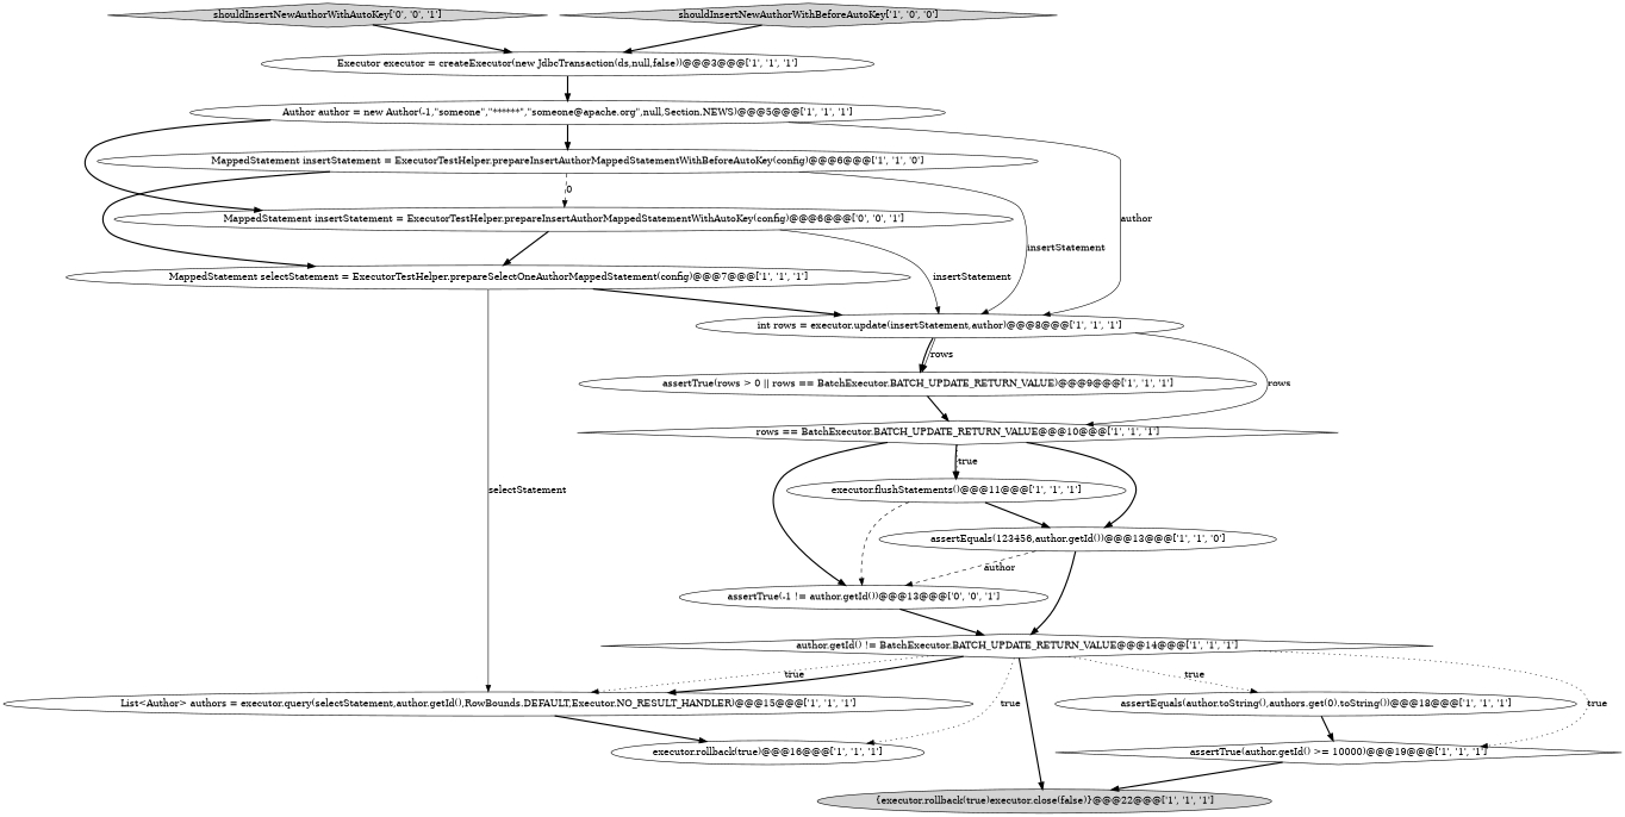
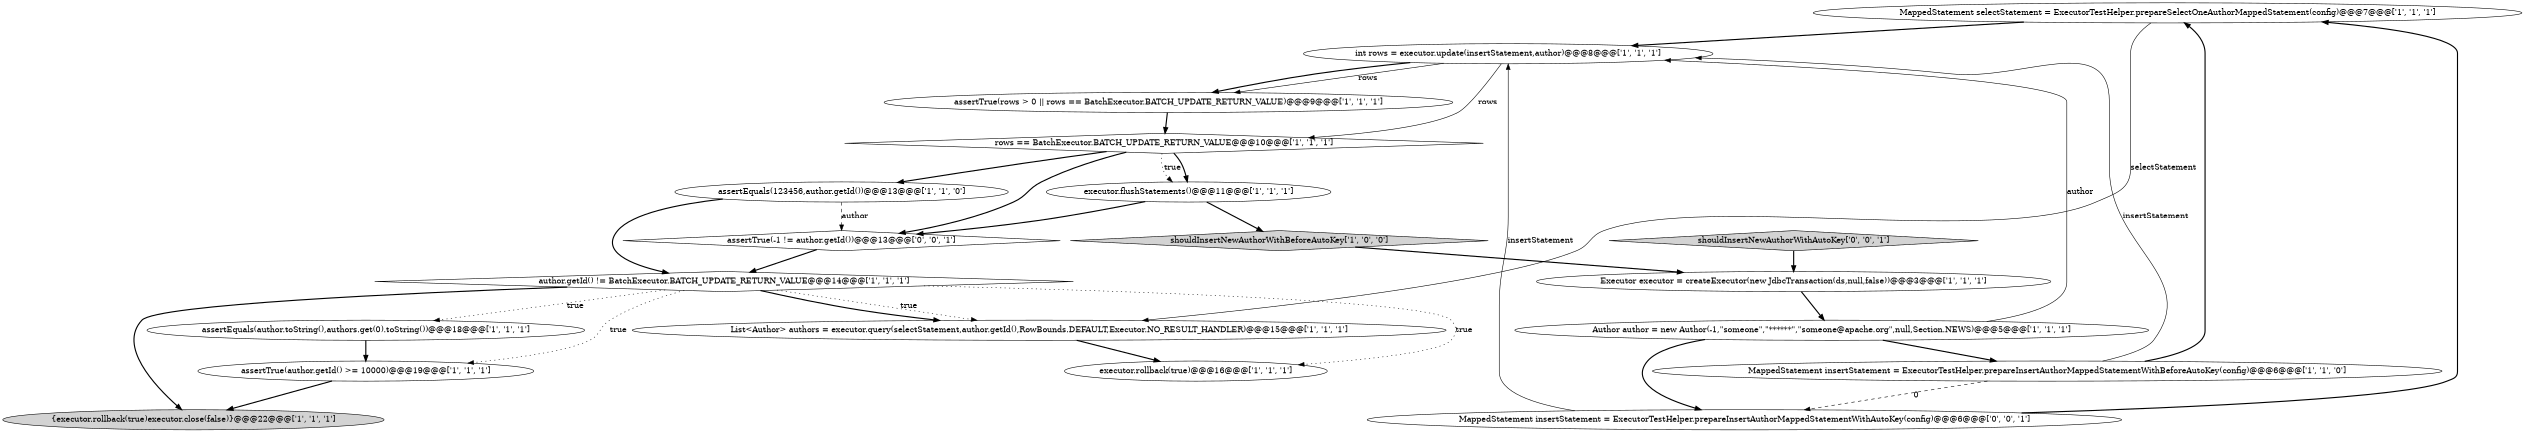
  digraph {
    node [fillcolor=white shape=ellipse style=filled]
    edge [style=bold]
    n1 [label="assertEquals(123456,author.getId())@@@13@@@['1', '1', '0']"]
    n2 [label="author.getId() != BatchExecutor.BATCH_UPDATE_RETURN_VALUE@@@14@@@['1', '1', '1']" shape=diamond]
-   n3 [label="assertTrue(-1 != author.getId())@@@13@@@['0', '0', '1']"]
+   n3 [label="assertTrue(-1 != author.getId())@@@13@@@['0', '0', '1']" shape=diamond]
    n4 [label="List<Author> authors = executor.query(selectStatement,author.getId(),RowBounds.DEFAULT,Executor.NO_RESULT_HANDLER)@@@15@@@['1', '1', '1']"]
    n5 [label="executor.rollback(true)@@@16@@@['1', '1', '1']"]
    n6 [label="assertEquals(author.toString(),authors.get(0).toString())@@@18@@@['1', '1', '1']"]
    n7 [fillcolor=lightgray label="{executor.rollback(true)executor.close(false)}@@@22@@@['1', '1', '1']"]
-   n8 [label="assertTrue(author.getId() >= 10000)@@@19@@@['1', '1', '1']" shape=diamond]
+   n8 [label="assertTrue(author.getId() >= 10000)@@@19@@@['1', '1', '1']"]
    n9 [label="MappedStatement insertStatement = ExecutorTestHelper.prepareInsertAuthorMappedStatementWithBeforeAutoKey(config)@@@6@@@['1', '1', '0']"]
    n10 [label="MappedStatement insertStatement = ExecutorTestHelper.prepareInsertAuthorMappedStatementWithAutoKey(config)@@@6@@@['0', '0', '1']"]
    n11 [label="int rows = executor.update(insertStatement,author)@@@8@@@['1', '1', '1']"]
    n12 [label="MappedStatement selectStatement = ExecutorTestHelper.prepareSelectOneAuthorMappedStatement(config)@@@7@@@['1', '1', '1']"]
    n13 [label="rows == BatchExecutor.BATCH_UPDATE_RETURN_VALUE@@@10@@@['1', '1', '1']" shape=diamond]
    n14 [label="assertTrue(rows > 0 || rows == BatchExecutor.BATCH_UPDATE_RETURN_VALUE)@@@9@@@['1', '1', '1']"]
    n15 [fillcolor=lightgray label="shouldInsertNewAuthorWithAutoKey['0', '0', '1']" shape=diamond]
    n16 [label="Executor executor = createExecutor(new JdbcTransaction(ds,null,false))@@@3@@@['1', '1', '1']"]
    n17 [label="Author author = new Author(-1,\"someone\",\"******\",\"someone@apache.org\",null,Section.NEWS)@@@5@@@['1', '1', '1']"]
    n18 [label="executor.flushStatements()@@@11@@@['1', '1', '1']"]
    n19 [fillcolor=lightgray label="shouldInsertNewAuthorWithBeforeAutoKey['1', '0', '0']" shape=diamond]
    n1 -> n2
    n1 -> n3 [label=author style=dashed]
    n2 -> n4 [label=true style=dotted]
    n2 -> n4
    n2 -> n5 [label=true style=dotted]
    n2 -> n6 [label=true style=dotted]
    n2 -> n7
    n2 -> n8 [label=true style=dotted]
    n3 -> n2
    n4 -> n5
    n6 -> n8
    n8 -> n7
    n9 -> n10 [label=0 style=dashed]
    n9 -> n11 [label=insertStatement style=solid]
    n9 -> n12
    n10 -> n11 [label=insertStatement style=solid]
    n10 -> n12
    n11 -> n13 [label=rows style=solid]
    n11 -> n14 [label=rows style=solid]
    n11 -> n14
    n12 -> n4 [label=selectStatement style=solid]
    n12 -> n11
    n13 -> n1
    n13 -> n3
    n13 -> n18 [label=true style=dotted]
    n13 -> n18
    n14 -> n13
    n15 -> n16
    n16 -> n17
    n17 -> n9
    n17 -> n10
    n17 -> n11 [label=author style=solid]
-   n18 -> n1
-   n18 -> n3 [style=dashed]
+   n18 -> n19
+   n18 -> n3
    n19 -> n16
  }
